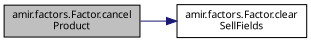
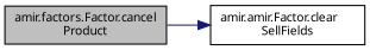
  digraph {
    rankdir=LR
    node [color=black fontname="FreeSans.ttf" fontsize=10 shape=record style=filled]
    n1 [fillcolor=grey75 fontcolor=black height=0.2 label="amir.factors.Factor.cancel\lProduct" width=0.4]
-   n2 [fillcolor=white height=0.2 label="amir.factors.Factor.clear\lSellFields" width=0.4]
+   n2 [fillcolor=white height=0.2 label="amir.amir.Factor.clear\lSellFields" width=0.4]
    n1 -> n2 [color=midnightblue fontname="FreeSans.ttf" fontsize=10 labelfontname="FreeSans.ttf" labelfontsize=10 style=solid]
  }
